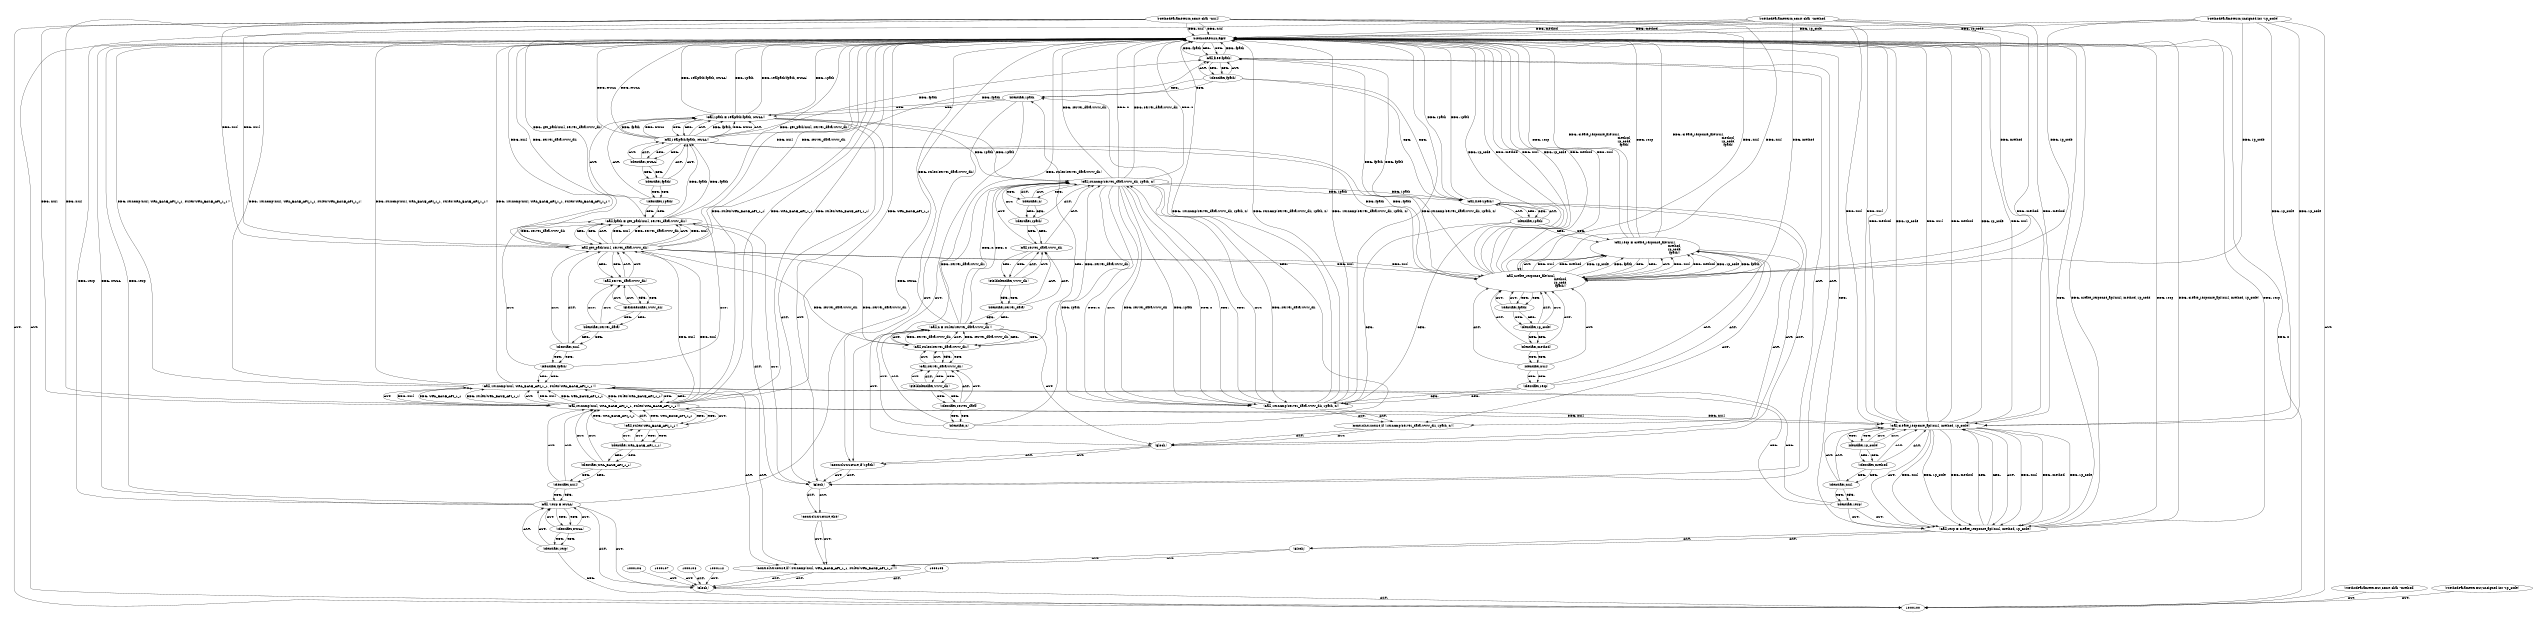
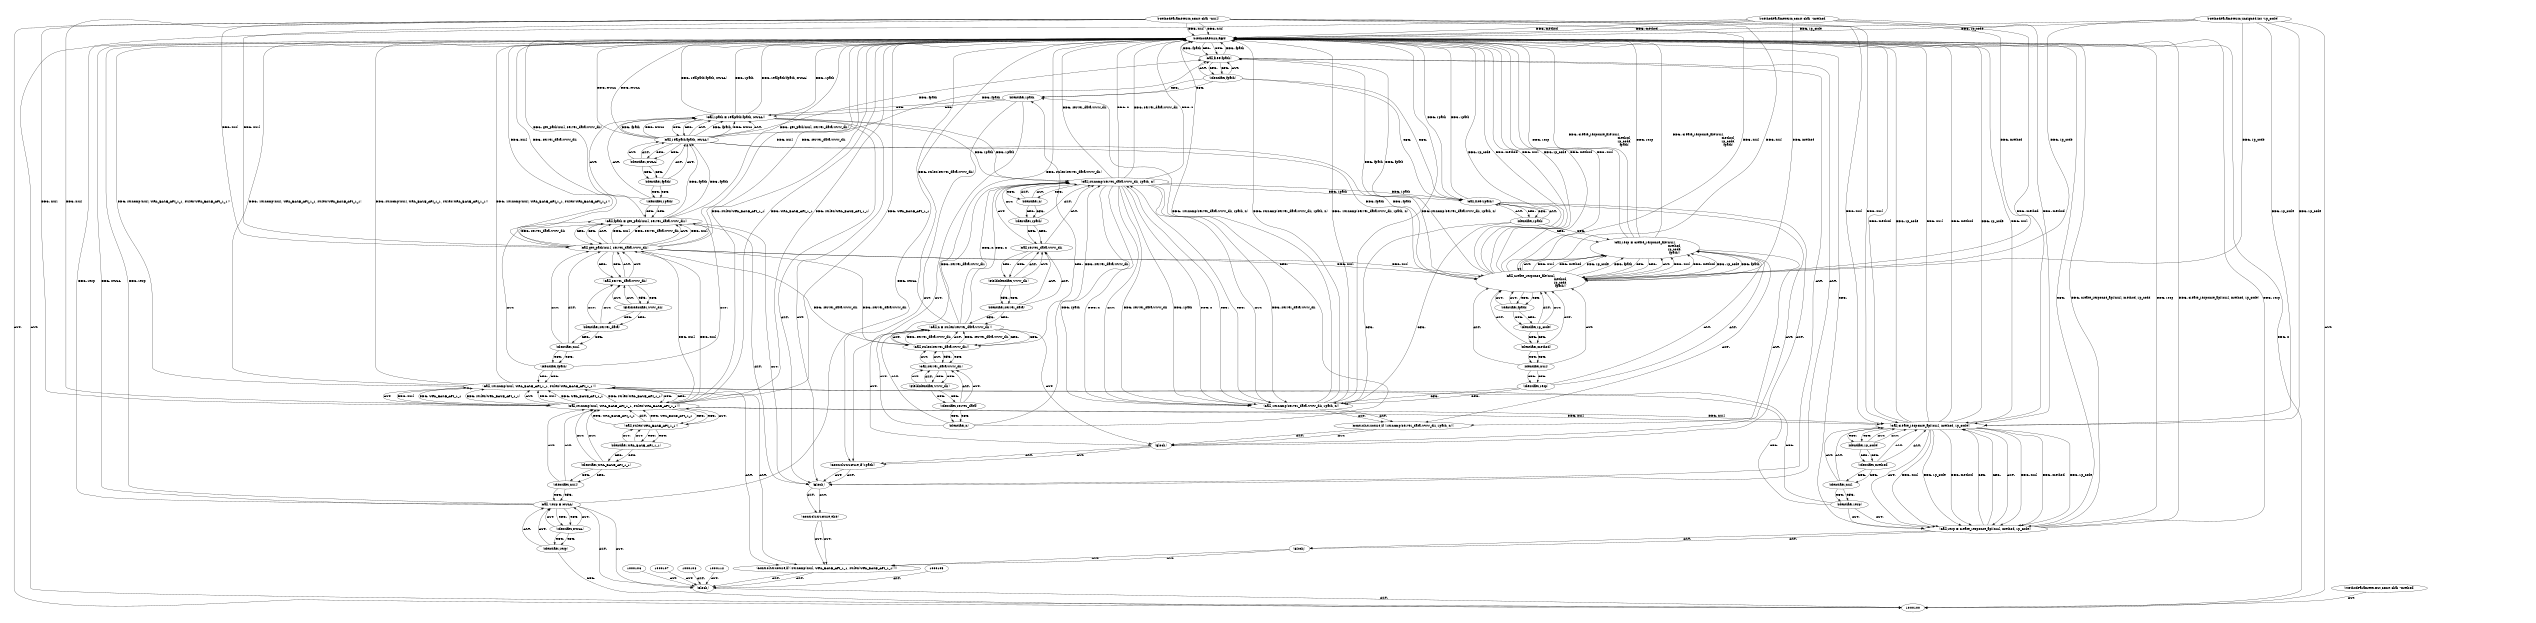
  digraph {
    n1 [label="(MethodReturn,RET)"]
    n2 [label="(Call,free(fpath))"]
    n3 [label="(Call,resp = create_response_api(nurl, method, rp_code))"]
    1000100
    n5 [label="(Block,)"]
    n6 [label="(Identifier,fpath)"]
    n7 [label="(Call,create_response_api(nurl, method, rp_code))"]
    n8 [label="(Block,)"]
    n9 [label="(MethodParameterIn,const char *nurl)"]
    n10 [label="(Call,get_path(nurl, server_data.www_dir))"]
    n11 [label="(Call,create_response_file(nurl,\n                                                           method,\n                                                           rp_code,\n                                                           fpath))"]
    n12 [label="(Call,strncmp(nurl, URL_BASE_API_1_1, strlen(URL_BASE_API_1_1)))"]
    n13 [label="(Call,fpath = get_path(nurl, server_data.www_dir))"]
    n14 [label="(Call,server_data.www_dir)"]
    n15 [label="(Call,strlen(server_data.www_dir))"]
    n16 [label="(Call,resp = create_response_file(nurl,\n                                                           method,\n                                                           rp_code,\n                                                           fpath))"]
    n17 [label="(Identifier,fpath)"]
    n18 [label="(Call,!strncmp(nurl, URL_BASE_API_1_1, strlen(URL_BASE_API_1_1)))"]
    n19 [label="(Call,strlen(URL_BASE_API_1_1))"]
    n20 [label="(Identifier,rp_code)"]
    n21 [label="(MethodParameterIn,const char *method)"]
    n22 [label="(MethodParameterOut,const char *method)"]
    n23 [label="(MethodParameterIn,unsigned int *rp_code)"]
-   n24 [label="(MethodParameterOut,unsigned int *rp_code)"]
    n25 [label="(Call,realpath(fpath, NULL))"]
    n26 [label="(Call,rpath = realpath(fpath, NULL))"]
    n27 [label="(Identifier,NULL)"]
    n28 [label="(ControlStructure,else)"]
    n29 [label="(Identifier,fpath)"]
    n30 [label="(ControlStructure,if (!strncmp(nurl, URL_BASE_API_1_1, strlen(URL_BASE_API_1_1))))"]
    n31 [label="(FieldIdentifier,www_dir)"]
    n32 [label="(Call,strncmp(server_data.www_dir, rpath, n))"]
    n33 [label="(Call,n = strlen(server_data.www_dir))"]
    n34 [label="(Call,server_data.www_dir)"]
    n35 [label="(Identifier,nurl)"]
    n36 [label="(Identifier,server_data)"]
    n37 [label="(Call,!strncmp(server_data.www_dir, rpath, n))"]
    n38 [label="(Identifier,n)"]
    n39 [label="(Call,free(rpath))"]
    n40 [label="(Identifier,rpath)"]
    n41 [label="(Identifier,fpath)"]
    n42 [label="(ControlStructure,if (rpath))"]
    n43 [label="(Identifier,rpath)"]
    n44 [label="(Block,)"]
    n45 [label="(Identifier,n)"]
    n46 [label="(FieldIdentifier,www_dir)"]
    n47 [label="(Identifier,server_data)"]
    n48 [label="(ControlStructure,if (!strncmp(server_data.www_dir, rpath, n)))"]
    n49 [label="(Identifier,rpath)"]
    n50 [label="(Identifier,rpath)"]
    n51 [label="(Call,server_data.www_dir)"]
    n52 [label="(FieldIdentifier,www_dir)"]
    n53 [label="(Identifier,server_data)"]
    n54 [label="(Identifier,resp)"]
    n55 [label="(Identifier,rp_code)"]
    n56 [label="(Identifier,nurl)"]
    n57 [label="(Identifier,method)"]
    n58 [label="(Block,)"]
    n59 [label="(Call,*resp = NULL)"]
    n60 [label="(Identifier,NULL)"]
    n61 [label="(Identifier,resp)"]
    n62 [label="(Identifier,URL_BASE_API_1_1)"]
    n63 [label="(Identifier,nurl)"]
    n64 [label="(Identifier,URL_BASE_API_1_1)"]
    n65 [label="(Identifier,resp)"]
    n66 [label="(Identifier,method)"]
    n67 [label="(Identifier,nurl)"]
    1000105
    1000106
    1000107
    1000108
    1000112
    n1 -> n2 [label="CFG: "]
    n1 -> n2 [label="CFG: "]
    n1 -> n3 [label="CFG: "]
    n1 -> n3 [label="CFG: "]
    n1 -> 1000100 [label="DDG: n"]
    n2 -> n1 [label="DDG: fpath"]
    n2 -> n1 [label="DDG: fpath"]
    n2 -> n5 [label="AST: "]
    n2 -> n5 [label="AST: "]
    n2 -> n6 [label="CFG: "]
    n2 -> n6 [label="CFG: "]
    n3 -> n1 [label="DDG: create_response_api(nurl, method, rp_code)"]
    n3 -> n1 [label="DDG: resp"]
    n3 -> n1 [label="DDG: create_response_api(nurl, method, rp_code)"]
    n3 -> n1 [label="DDG: resp"]
    n3 -> n7 [label="CFG: "]
    n3 -> n7 [label="CFG: "]
    n3 -> n8 [label="AST: "]
    n3 -> n8 [label="AST: "]
    n5 -> n28 [label="AST: "]
    n5 -> n28 [label="AST: "]
    n6 -> n2 [label="AST: "]
    n6 -> n2 [label="AST: "]
    n6 -> n39 [label="CFG: "]
    n6 -> n39 [label="CFG: "]
    n6 -> n43 [label="CFG: "]
    n6 -> n43 [label="CFG: "]
    n7 -> n1 [label="DDG: method"]
    n7 -> n1 [label="DDG: rp_code"]
    n7 -> n1 [label="DDG: nurl"]
    n7 -> n1 [label="DDG: method"]
    n7 -> n1 [label="DDG: rp_code"]
    n7 -> n1 [label="DDG: nurl"]
    n7 -> n3 [label="AST: "]
    n7 -> n3 [label="DDG: nurl"]
    n7 -> n3 [label="DDG: method"]
    n7 -> n3 [label="DDG: rp_code"]
    n7 -> n3 [label="AST: "]
    n7 -> n3 [label="DDG: nurl"]
    n7 -> n3 [label="DDG: method"]
    n7 -> n3 [label="DDG: rp_code"]
    n7 -> n20 [label="CFG: "]
    n7 -> n20 [label="CFG: "]
    n8 -> n30 [label="AST: "]
    n8 -> n30 [label="AST: "]
    n9 -> n1 [label="DDG: nurl"]
    n9 -> n1 [label="DDG: nurl"]
    n9 -> 1000100 [label="AST: "]
    n9 -> n7 [label="DDG: nurl"]
    n9 -> n7 [label="DDG: nurl"]
    n9 -> n10 [label="DDG: nurl"]
    n9 -> n10 [label="DDG: nurl"]
    n9 -> n11 [label="DDG: nurl"]
    n9 -> n11 [label="DDG: nurl"]
    n9 -> n12 [label="DDG: nurl"]
    n9 -> n12 [label="DDG: nurl"]
    n10 -> n1 [label="DDG: nurl"]
    n10 -> n1 [label="DDG: server_data.www_dir"]
    n10 -> n1 [label="DDG: nurl"]
    n10 -> n1 [label="DDG: server_data.www_dir"]
    n10 -> n11 [label="DDG: nurl"]
    n10 -> n11 [label="DDG: nurl"]
    n10 -> n13 [label="AST: "]
    n10 -> n13 [label="DDG: nurl"]
    n10 -> n13 [label="DDG: server_data.www_dir"]
    n10 -> n13 [label="AST: "]
    n10 -> n13 [label="DDG: nurl"]
    n10 -> n13 [label="DDG: server_data.www_dir"]
    n10 -> n14 [label="CFG: "]
    n10 -> n14 [label="CFG: "]
    n10 -> n15 [label="DDG: server_data.www_dir"]
    n10 -> n15 [label="DDG: server_data.www_dir"]
    n11 -> n1 [label="DDG: rp_code"]
    n11 -> n1 [label="DDG: method"]
    n11 -> n1 [label="DDG: nurl"]
    n11 -> n1 [label="DDG: rp_code"]
    n11 -> n1 [label="DDG: method"]
    n11 -> n1 [label="DDG: nurl"]
    n11 -> n2 [label="DDG: fpath"]
    n11 -> n2 [label="DDG: fpath"]
    n11 -> n16 [label="AST: "]
    n11 -> n16 [label="DDG: nurl"]
    n11 -> n16 [label="DDG: method"]
    n11 -> n16 [label="DDG: rp_code"]
    n11 -> n16 [label="DDG: fpath"]
    n11 -> n16 [label="AST: "]
    n11 -> n16 [label="DDG: nurl"]
    n11 -> n16 [label="DDG: method"]
    n11 -> n16 [label="DDG: rp_code"]
    n11 -> n16 [label="DDG: fpath"]
    n11 -> n17 [label="CFG: "]
    n11 -> n17 [label="CFG: "]
    n12 -> n1 [label="DDG: strlen(URL_BASE_API_1_1)"]
    n12 -> n1 [label="DDG: URL_BASE_API_1_1"]
    n12 -> n1 [label="DDG: strlen(URL_BASE_API_1_1)"]
    n12 -> n1 [label="DDG: URL_BASE_API_1_1"]
    n12 -> n7 [label="DDG: nurl"]
    n12 -> n7 [label="DDG: nurl"]
    n12 -> n10 [label="DDG: nurl"]
    n12 -> n10 [label="DDG: nurl"]
    n12 -> n18 [label="AST: "]
    n12 -> n18 [label="DDG: nurl"]
    n12 -> n18 [label="DDG: URL_BASE_API_1_1"]
    n12 -> n18 [label="DDG: strlen(URL_BASE_API_1_1)"]
    n12 -> n18 [label="AST: "]
    n12 -> n18 [label="DDG: nurl"]
    n12 -> n18 [label="DDG: URL_BASE_API_1_1"]
    n12 -> n18 [label="DDG: strlen(URL_BASE_API_1_1)"]
    n12 -> n19 [label="CFG: "]
    n12 -> n19 [label="CFG: "]
    n13 -> n1 [label="DDG: get_path(nurl, server_data.www_dir)"]
    n13 -> n1 [label="DDG: get_path(nurl, server_data.www_dir)"]
    n13 -> n5 [label="AST: "]
    n13 -> n5 [label="AST: "]
    n13 -> n10 [label="CFG: "]
    n13 -> n10 [label="CFG: "]
    n13 -> n25 [label="DDG: fpath"]
    n13 -> n25 [label="DDG: fpath"]
    n14 -> n10 [label="AST: "]
    n14 -> n10 [label="AST: "]
    n14 -> n31 [label="CFG: "]
    n14 -> n31 [label="CFG: "]
    n15 -> n32 [label="DDG: server_data.www_dir"]
    n15 -> n32 [label="DDG: server_data.www_dir"]
    n15 -> n33 [label="AST: "]
    n15 -> n33 [label="DDG: server_data.www_dir"]
    n15 -> n33 [label="AST: "]
    n15 -> n33 [label="DDG: server_data.www_dir"]
    n15 -> n34 [label="CFG: "]
    n15 -> n34 [label="CFG: "]
    n16 -> n1 [label="DDG: resp"]
    n16 -> n1 [label="DDG: create_response_file(nurl,\n                                                           method,\n                                                           rp_code,\n                                                           fpath)"]
    n16 -> n1 [label="DDG: resp"]
    n16 -> n1 [label="DDG: create_response_file(nurl,\n                                                           method,\n                                                           rp_code,\n                                                           fpath)"]
    n16 -> n11 [label="CFG: "]
    n16 -> n11 [label="CFG: "]
    n16 -> n48 [label="AST: "]
    n16 -> n48 [label="AST: "]
    n17 -> n11 [label="AST: "]
    n17 -> n11 [label="AST: "]
    n17 -> n55 [label="CFG: "]
    n17 -> n55 [label="CFG: "]
    n18 -> n1 [label="DDG: !strncmp(nurl, URL_BASE_API_1_1, strlen(URL_BASE_API_1_1))"]
    n18 -> n1 [label="DDG: strncmp(nurl, URL_BASE_API_1_1, strlen(URL_BASE_API_1_1))"]
    n18 -> n1 [label="DDG: !strncmp(nurl, URL_BASE_API_1_1, strlen(URL_BASE_API_1_1))"]
    n18 -> n1 [label="DDG: strncmp(nurl, URL_BASE_API_1_1, strlen(URL_BASE_API_1_1))"]
    n18 -> n12 [label="CFG: "]
    n18 -> n12 [label="CFG: "]
    n18 -> n30 [label="AST: "]
    n18 -> n30 [label="AST: "]
    n19 -> n12 [label="AST: "]
    n19 -> n12 [label="DDG: URL_BASE_API_1_1"]
    n19 -> n12 [label="AST: "]
    n19 -> n12 [label="DDG: URL_BASE_API_1_1"]
    n19 -> n62 [label="CFG: "]
    n19 -> n62 [label="CFG: "]
    n20 -> n7 [label="AST: "]
    n20 -> n7 [label="AST: "]
    n20 -> n66 [label="CFG: "]
    n20 -> n66 [label="CFG: "]
    n21 -> n1 [label="DDG: method"]
    n21 -> n1 [label="DDG: method"]
    n21 -> 1000100 [label="AST: "]
    n21 -> n7 [label="DDG: method"]
    n21 -> n7 [label="DDG: method"]
    n21 -> n11 [label="DDG: method"]
    n21 -> n11 [label="DDG: method"]
    n22 -> 1000100 [label="AST: "]
    n23 -> n1 [label="DDG: rp_code"]
    n23 -> n1 [label="DDG: rp_code"]
    n23 -> 1000100 [label="AST: "]
    n23 -> n7 [label="DDG: rp_code"]
    n23 -> n7 [label="DDG: rp_code"]
    n23 -> n11 [label="DDG: rp_code"]
    n23 -> n11 [label="DDG: rp_code"]
-   n24 -> 1000100 [label="AST: "]
    n25 -> n1 [label="DDG: NULL"]
    n25 -> n1 [label="DDG: NULL"]
    n25 -> n2 [label="DDG: fpath"]
    n25 -> n2 [label="DDG: fpath"]
    n25 -> n11 [label="DDG: fpath"]
    n25 -> n11 [label="DDG: fpath"]
    n25 -> n26 [label="AST: "]
    n25 -> n26 [label="DDG: fpath"]
    n25 -> n26 [label="DDG: NULL"]
    n25 -> n26 [label="AST: "]
    n25 -> n26 [label="DDG: fpath"]
    n25 -> n26 [label="DDG: NULL"]
    n25 -> n27 [label="CFG: "]
    n25 -> n27 [label="CFG: "]
    n26 -> n1 [label="DDG: realpath(fpath, NULL)"]
    n26 -> n1 [label="DDG: rpath"]
    n26 -> n1 [label="DDG: realpath(fpath, NULL)"]
    n26 -> n1 [label="DDG: rpath"]
    n26 -> n5 [label="AST: "]
    n26 -> n5 [label="AST: "]
    n26 -> n25 [label="CFG: "]
    n26 -> n25 [label="CFG: "]
    n26 -> n32 [label="DDG: rpath"]
    n26 -> n32 [label="DDG: rpath"]
    n27 -> n25 [label="AST: "]
    n27 -> n25 [label="AST: "]
    n27 -> n41 [label="CFG: "]
    n27 -> n41 [label="CFG: "]
    n28 -> n30 [label="AST: "]
    n28 -> n30 [label="AST: "]
    n29 -> n13 [label="AST: "]
    n29 -> n13 [label="AST: "]
    n29 -> n18 [label="CFG: "]
    n29 -> n18 [label="CFG: "]
    n30 -> n58 [label="AST: "]
    n30 -> n58 [label="AST: "]
    n31 -> n14 [label="AST: "]
    n31 -> n14 [label="AST: "]
    n31 -> n36 [label="CFG: "]
    n31 -> n36 [label="CFG: "]
    n32 -> n1 [label="DDG: n"]
    n32 -> n1 [label="DDG: server_data.www_dir"]
    n32 -> n1 [label="DDG: n"]
    n32 -> n1 [label="DDG: server_data.www_dir"]
    n32 -> n37 [label="AST: "]
    n32 -> n37 [label="DDG: server_data.www_dir"]
    n32 -> n37 [label="DDG: rpath"]
    n32 -> n37 [label="DDG: n"]
    n32 -> n37 [label="AST: "]
    n32 -> n37 [label="DDG: server_data.www_dir"]
    n32 -> n37 [label="DDG: rpath"]
    n32 -> n37 [label="DDG: n"]
    n32 -> n38 [label="CFG: "]
    n32 -> n38 [label="CFG: "]
    n32 -> n39 [label="DDG: rpath"]
    n32 -> n39 [label="DDG: rpath"]
    n33 -> n1 [label="DDG: strlen(server_data.www_dir)"]
    n33 -> n1 [label="DDG: strlen(server_data.www_dir)"]
    n33 -> n15 [label="CFG: "]
    n33 -> n15 [label="CFG: "]
    n33 -> n32 [label="DDG: n"]
    n33 -> n32 [label="DDG: n"]
    n33 -> n44 [label="AST: "]
    n33 -> n44 [label="AST: "]
    n34 -> n15 [label="AST: "]
    n34 -> n15 [label="AST: "]
    n34 -> n46 [label="CFG: "]
    n34 -> n46 [label="CFG: "]
    n35 -> n10 [label="AST: "]
    n35 -> n10 [label="AST: "]
    n35 -> n29 [label="CFG: "]
    n35 -> n29 [label="CFG: "]
    n36 -> n14 [label="AST: "]
    n36 -> n14 [label="AST: "]
    n36 -> n35 [label="CFG: "]
    n36 -> n35 [label="CFG: "]
    n37 -> n1 [label="DDG: !strncmp(server_data.www_dir, rpath, n)"]
    n37 -> n1 [label="DDG: strncmp(server_data.www_dir, rpath, n)"]
    n37 -> n1 [label="DDG: !strncmp(server_data.www_dir, rpath, n)"]
    n37 -> n1 [label="DDG: strncmp(server_data.www_dir, rpath, n)"]
    n37 -> n32 [label="CFG: "]
    n37 -> n32 [label="CFG: "]
    n37 -> n48 [label="AST: "]
    n37 -> n48 [label="AST: "]
    n38 -> n32 [label="AST: "]
    n38 -> n32 [label="AST: "]
    n38 -> n49 [label="CFG: "]
    n38 -> n49 [label="CFG: "]
    n39 -> n1 [label="DDG: rpath"]
    n39 -> n1 [label="DDG: rpath"]
    n39 -> n44 [label="AST: "]
    n39 -> n44 [label="AST: "]
    n39 -> n50 [label="CFG: "]
    n39 -> n50 [label="CFG: "]
    n40 -> n13 [label="CFG: "]
    n40 -> n13 [label="CFG: "]
    n40 -> n26 [label="AST: "]
    n40 -> n26 [label="AST: "]
    n41 -> n25 [label="AST: "]
    n41 -> n25 [label="AST: "]
    n41 -> n40 [label="CFG: "]
    n41 -> n40 [label="CFG: "]
    n42 -> n5 [label="AST: "]
    n42 -> n5 [label="AST: "]
    n43 -> n26 [label="CFG: "]
    n43 -> n26 [label="CFG: "]
    n43 -> n42 [label="AST: "]
    n43 -> n42 [label="AST: "]
    n44 -> n42 [label="AST: "]
    n44 -> n42 [label="AST: "]
    n45 -> n33 [label="AST: "]
    n45 -> n33 [label="AST: "]
    n45 -> n43 [label="CFG: "]
    n45 -> n43 [label="CFG: "]
    n46 -> n34 [label="AST: "]
    n46 -> n34 [label="AST: "]
    n46 -> n47 [label="CFG: "]
    n46 -> n47 [label="CFG: "]
    n47 -> n34 [label="AST: "]
    n47 -> n34 [label="AST: "]
    n47 -> n45 [label="CFG: "]
    n47 -> n45 [label="CFG: "]
    n48 -> n44 [label="AST: "]
    n48 -> n44 [label="AST: "]
    n49 -> n32 [label="AST: "]
    n49 -> n32 [label="AST: "]
    n49 -> n51 [label="CFG: "]
    n49 -> n51 [label="CFG: "]
    n50 -> n16 [label="CFG: "]
    n50 -> n16 [label="CFG: "]
    n50 -> n37 [label="CFG: "]
    n50 -> n37 [label="CFG: "]
    n50 -> n39 [label="AST: "]
    n50 -> n39 [label="AST: "]
    n51 -> n32 [label="AST: "]
    n51 -> n32 [label="AST: "]
    n51 -> n52 [label="CFG: "]
    n51 -> n52 [label="CFG: "]
    n52 -> n51 [label="AST: "]
    n52 -> n51 [label="AST: "]
    n52 -> n53 [label="CFG: "]
    n52 -> n53 [label="CFG: "]
    n53 -> n33 [label="CFG: "]
    n53 -> n33 [label="CFG: "]
    n53 -> n51 [label="AST: "]
    n53 -> n51 [label="AST: "]
    n54 -> n16 [label="AST: "]
    n54 -> n16 [label="AST: "]
    n54 -> n37 [label="CFG: "]
    n54 -> n37 [label="CFG: "]
    n55 -> n11 [label="AST: "]
    n55 -> n11 [label="AST: "]
    n55 -> n57 [label="CFG: "]
    n55 -> n57 [label="CFG: "]
    n56 -> n11 [label="AST: "]
    n56 -> n11 [label="AST: "]
    n56 -> n54 [label="CFG: "]
    n56 -> n54 [label="CFG: "]
    n57 -> n11 [label="AST: "]
    n57 -> n11 [label="AST: "]
    n57 -> n56 [label="CFG: "]
    n57 -> n56 [label="CFG: "]
    n58 -> 1000100 [label="AST: "]
    n59 -> n1 [label="DDG: resp"]
    n59 -> n1 [label="DDG: NULL"]
    n59 -> n1 [label="DDG: resp"]
    n59 -> n1 [label="DDG: NULL"]
    n59 -> n58 [label="AST: "]
    n59 -> n58 [label="AST: "]
    n59 -> n60 [label="CFG: "]
    n59 -> n60 [label="CFG: "]
    n60 -> n59 [label="AST: "]
    n60 -> n59 [label="AST: "]
    n60 -> n61 [label="CFG: "]
    n60 -> n61 [label="CFG: "]
    n61 -> 1000100 [label="CFG: "]
    n61 -> n59 [label="AST: "]
    n61 -> n59 [label="AST: "]
    n62 -> n19 [label="AST: "]
    n62 -> n19 [label="AST: "]
    n62 -> n64 [label="CFG: "]
    n62 -> n64 [label="CFG: "]
    n63 -> n12 [label="AST: "]
    n63 -> n12 [label="AST: "]
    n63 -> n59 [label="CFG: "]
    n63 -> n59 [label="CFG: "]
    n64 -> n12 [label="AST: "]
    n64 -> n12 [label="AST: "]
    n64 -> n63 [label="CFG: "]
    n64 -> n63 [label="CFG: "]
    n65 -> n3 [label="AST: "]
    n65 -> n3 [label="AST: "]
    n65 -> n18 [label="CFG: "]
    n65 -> n18 [label="CFG: "]
    n66 -> n7 [label="AST: "]
    n66 -> n7 [label="AST: "]
    n66 -> n67 [label="CFG: "]
    n66 -> n67 [label="CFG: "]
    n67 -> n7 [label="AST: "]
    n67 -> n7 [label="AST: "]
    n67 -> n65 [label="CFG: "]
    n67 -> n65 [label="CFG: "]
    1000105 -> n58 [label="AST: "]
    1000106 -> n58 [label="AST: "]
    1000107 -> n58 [label="AST: "]
    1000108 -> n58 [label="AST: "]
    1000112 -> n58 [label="AST: "]
  }
